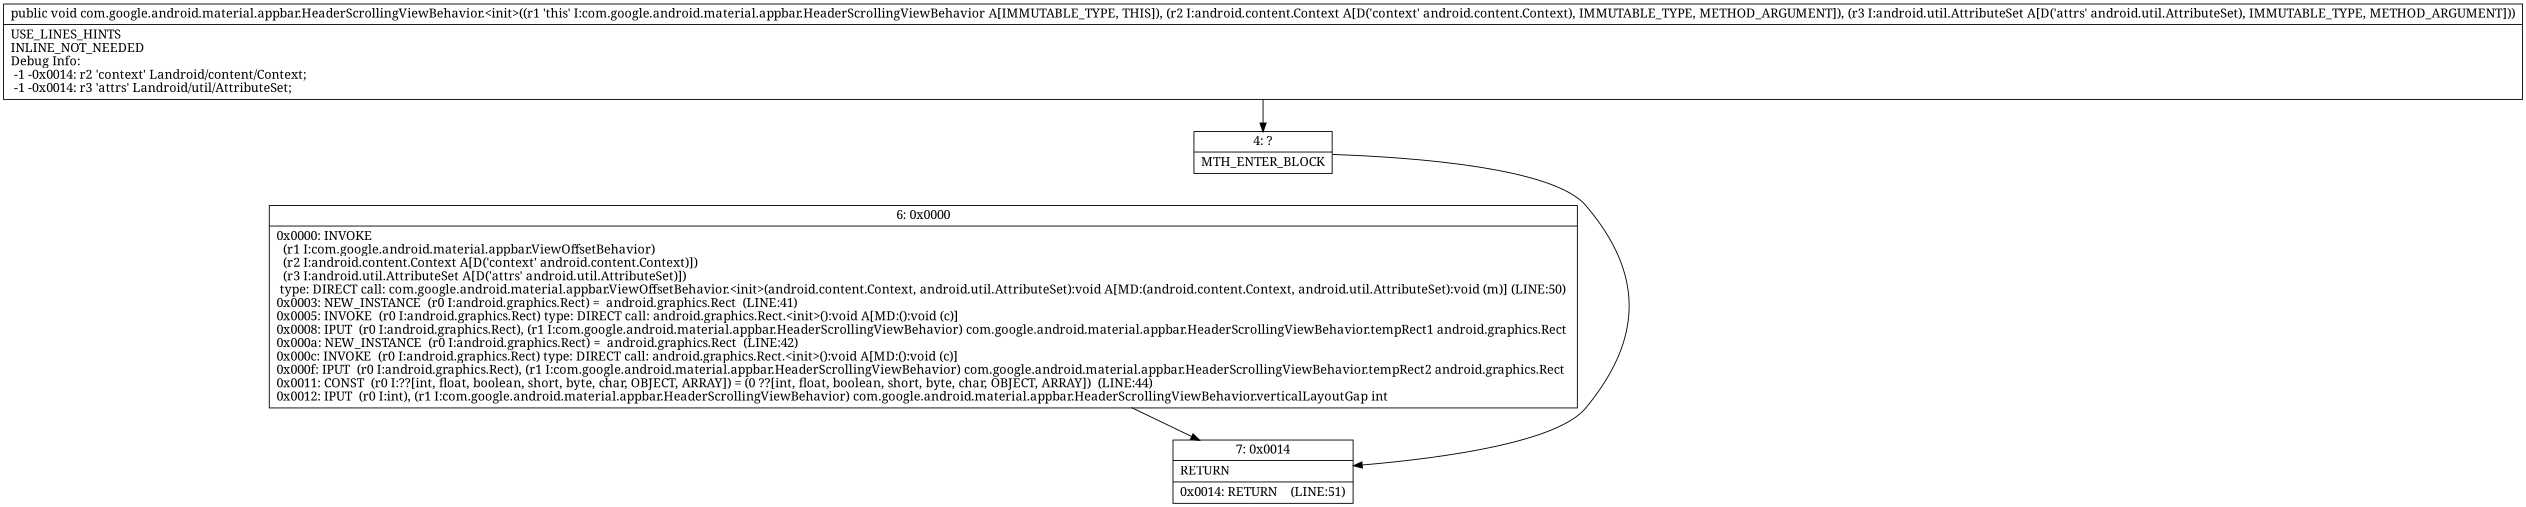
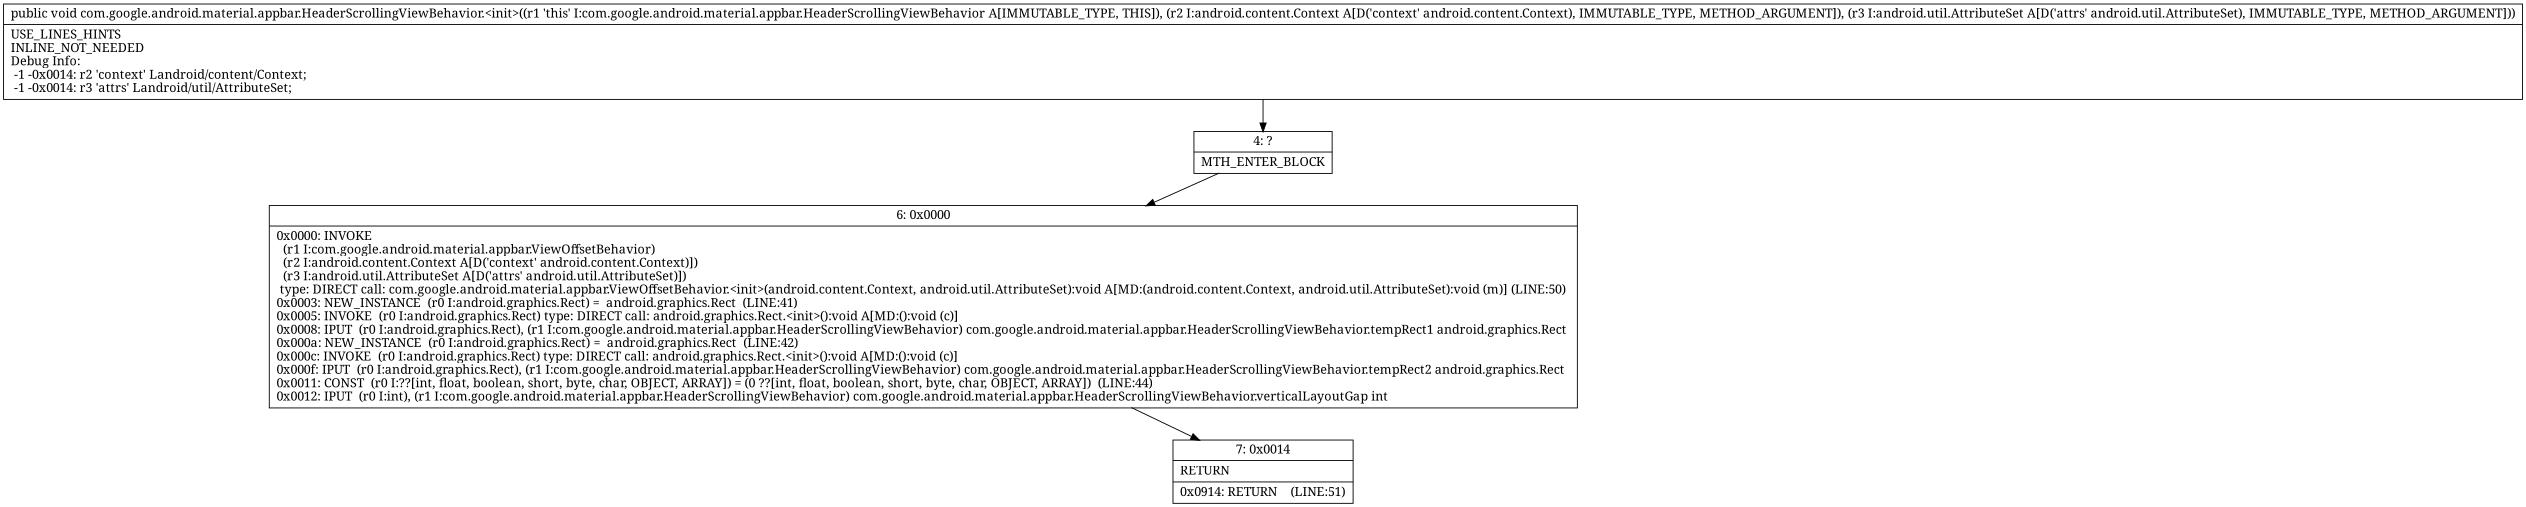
  digraph {
    fontname="Noto Serif"
    node [fontname="Noto Serif" shape=record]
    edge [fontname="Noto Serif"]
    n1 [label="{4\:\ ?|MTH_ENTER_BLOCK\l}"]
    n2 [label="{6\:\ 0x0000|0x0000: INVOKE  \l  (r1 I:com.google.android.material.appbar.ViewOffsetBehavior)\l  (r2 I:android.content.Context A[D('context' android.content.Context)])\l  (r3 I:android.util.AttributeSet A[D('attrs' android.util.AttributeSet)])\l type: DIRECT call: com.google.android.material.appbar.ViewOffsetBehavior.\<init\>(android.content.Context, android.util.AttributeSet):void A[MD:(android.content.Context, android.util.AttributeSet):void (m)] (LINE:50)\l0x0003: NEW_INSTANCE  (r0 I:android.graphics.Rect) =  android.graphics.Rect  (LINE:41)\l0x0005: INVOKE  (r0 I:android.graphics.Rect) type: DIRECT call: android.graphics.Rect.\<init\>():void A[MD:():void (c)]\l0x0008: IPUT  (r0 I:android.graphics.Rect), (r1 I:com.google.android.material.appbar.HeaderScrollingViewBehavior) com.google.android.material.appbar.HeaderScrollingViewBehavior.tempRect1 android.graphics.Rect \l0x000a: NEW_INSTANCE  (r0 I:android.graphics.Rect) =  android.graphics.Rect  (LINE:42)\l0x000c: INVOKE  (r0 I:android.graphics.Rect) type: DIRECT call: android.graphics.Rect.\<init\>():void A[MD:():void (c)]\l0x000f: IPUT  (r0 I:android.graphics.Rect), (r1 I:com.google.android.material.appbar.HeaderScrollingViewBehavior) com.google.android.material.appbar.HeaderScrollingViewBehavior.tempRect2 android.graphics.Rect \l0x0011: CONST  (r0 I:??[int, float, boolean, short, byte, char, OBJECT, ARRAY]) = (0 ??[int, float, boolean, short, byte, char, OBJECT, ARRAY])  (LINE:44)\l0x0012: IPUT  (r0 I:int), (r1 I:com.google.android.material.appbar.HeaderScrollingViewBehavior) com.google.android.material.appbar.HeaderScrollingViewBehavior.verticalLayoutGap int \l}"]
-   n3 [label="{7\:\ 0x0014|RETURN\l|0x0014: RETURN    (LINE:51)\l}"]
+   n3 [label="{7\:\ 0x0014|RETURN\l|0x0914: RETURN    (LINE:51)\l}"]
    n4 [label="{public void com.google.android.material.appbar.HeaderScrollingViewBehavior.\<init\>((r1 'this' I:com.google.android.material.appbar.HeaderScrollingViewBehavior A[IMMUTABLE_TYPE, THIS]), (r2 I:android.content.Context A[D('context' android.content.Context), IMMUTABLE_TYPE, METHOD_ARGUMENT]), (r3 I:android.util.AttributeSet A[D('attrs' android.util.AttributeSet), IMMUTABLE_TYPE, METHOD_ARGUMENT]))  | USE_LINES_HINTS\lINLINE_NOT_NEEDED\lDebug Info:\l  \-1 \-0x0014: r2 'context' Landroid\/content\/Context;\l  \-1 \-0x0014: r3 'attrs' Landroid\/util\/AttributeSet;\l}"]
-   n1 -> n3
+   n1 -> n2
    n2 -> n3
    n4 -> n1
  }
